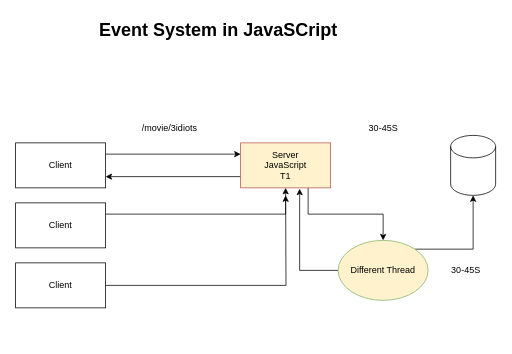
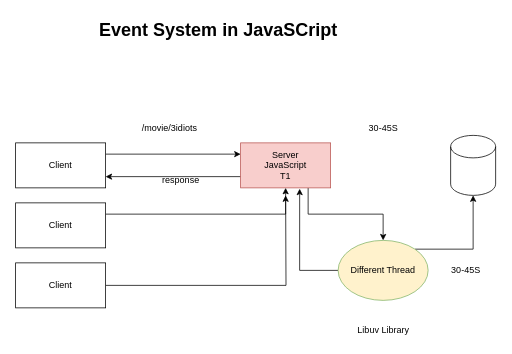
  <mxCell id="0" />
  <mxCell id="1" parent="0" />
  <mxCell id="2" style="edgeStyle=orthogonalEdgeStyle;rounded=0;orthogonalLoop=1;jettySize=auto;html=1;exitX=1;exitY=0.25;exitDx=0;exitDy=0;entryX=0;entryY=0.25;entryDx=0;entryDy=0;" parent="1" source="3" target="6" edge="1"><mxGeometry relative="1" as="geometry" /></mxCell>
  <mxCell id="3" value="Client" style="rounded=0;whiteSpace=wrap;html=1;" parent="1" vertex="1"><mxGeometry x="20" y="190" width="120" height="60" as="geometry" /></mxCell>
  <mxCell id="4" style="edgeStyle=orthogonalEdgeStyle;rounded=0;orthogonalLoop=1;jettySize=auto;html=1;exitX=0;exitY=0.75;exitDx=0;exitDy=0;entryX=1;entryY=0.75;entryDx=0;entryDy=0;" parent="1" source="6" target="3" edge="1"><mxGeometry relative="1" as="geometry" /></mxCell>
  <mxCell id="5" style="edgeStyle=orthogonalEdgeStyle;rounded=0;orthogonalLoop=1;jettySize=auto;html=1;exitX=0.75;exitY=1;exitDx=0;exitDy=0;" parent="1" source="6" target="14" edge="1"><mxGeometry relative="1" as="geometry" /></mxCell>
- <mxCell id="6" value="Server&lt;br&gt;JavaScript&lt;br&gt;T1" style="rounded=0;whiteSpace=wrap;html=1;fillColor=#fff2cc;strokeColor=#b85450;" parent="1" vertex="1"><mxGeometry x="320" y="190" width="120" height="60" as="geometry" /></mxCell>
+ <mxCell id="6" value="Server&lt;br&gt;JavaScript&lt;br&gt;T1" style="rounded=0;whiteSpace=wrap;html=1;fillColor=#f8cecc;strokeColor=#b85450;" parent="1" vertex="1"><mxGeometry x="320" y="190" width="120" height="60" as="geometry" /></mxCell>
  <mxCell id="7" value="" style="shape=cylinder3;whiteSpace=wrap;html=1;boundedLbl=1;backgroundOutline=1;size=15;" parent="1" vertex="1"><mxGeometry x="600" y="180" width="60" height="80" as="geometry" /></mxCell>
  <mxCell id="8" value="/movie/3idiots" style="text;html=1;align=center;verticalAlign=middle;resizable=0;points=[];autosize=1;strokeColor=none;fillColor=none;" parent="1" vertex="1"><mxGeometry x="180" y="160" width="90" height="20" as="geometry" /></mxCell>
  <mxCell id="9" value="30-45S" style="text;html=1;align=center;verticalAlign=middle;resizable=0;points=[];autosize=1;strokeColor=none;fillColor=none;" parent="1" vertex="1"><mxGeometry x="485" y="160" width="50" height="20" as="geometry" /></mxCell>
  <mxCell id="10" style="edgeStyle=orthogonalEdgeStyle;rounded=0;orthogonalLoop=1;jettySize=auto;html=1;exitX=1;exitY=0.25;exitDx=0;exitDy=0;" parent="1" source="11" target="6" edge="1"><mxGeometry relative="1" as="geometry" /></mxCell>
  <mxCell id="11" value="Client" style="rounded=0;whiteSpace=wrap;html=1;" parent="1" vertex="1"><mxGeometry x="20" y="270" width="120" height="60" as="geometry" /></mxCell>
  <mxCell id="12" style="edgeStyle=orthogonalEdgeStyle;rounded=0;orthogonalLoop=1;jettySize=auto;html=1;exitX=1;exitY=0;exitDx=0;exitDy=0;" parent="1" source="14" target="7" edge="1"><mxGeometry relative="1" as="geometry" /></mxCell>
  <mxCell id="13" style="edgeStyle=orthogonalEdgeStyle;rounded=0;orthogonalLoop=1;jettySize=auto;html=1;exitX=0;exitY=0.5;exitDx=0;exitDy=0;entryX=0.656;entryY=1.02;entryDx=0;entryDy=0;entryPerimeter=0;" parent="1" source="14" target="6" edge="1"><mxGeometry relative="1" as="geometry" /></mxCell>
  <mxCell id="14" value="Different Thread" style="ellipse;whiteSpace=wrap;html=1;fillColor=#fff2cc;strokeColor=#82b366;" parent="1" vertex="1"><mxGeometry x="450" y="320" width="120" height="80" as="geometry" /></mxCell>
  <mxCell id="15" value="30-45S" style="text;html=1;align=center;verticalAlign=middle;resizable=0;points=[];autosize=1;strokeColor=none;fillColor=none;" parent="1" vertex="1"><mxGeometry x="595" y="350" width="50" height="20" as="geometry" /></mxCell>
+ <mxCell id="16" value="Libuv Library" style="text;html=1;align=center;verticalAlign=middle;resizable=0;points=[];autosize=1;strokeColor=none;fillColor=none;" parent="1" vertex="1"><mxGeometry x="470" y="430" width="80" height="20" as="geometry" /></mxCell>
  <mxCell id="17" style="edgeStyle=orthogonalEdgeStyle;rounded=0;orthogonalLoop=1;jettySize=auto;html=1;exitX=1;exitY=0.5;exitDx=0;exitDy=0;" parent="1" source="18" edge="1"><mxGeometry relative="1" as="geometry"><mxPoint x="380" y="260" as="targetPoint" /></mxGeometry></mxCell>
  <mxCell id="18" value="Client" style="rounded=0;whiteSpace=wrap;html=1;" parent="1" vertex="1"><mxGeometry x="20" y="350" width="120" height="60" as="geometry" /></mxCell>
+ <mxCell id="19" value="response" style="text;html=1;align=center;verticalAlign=middle;resizable=0;points=[];autosize=1;strokeColor=none;fillColor=none;" parent="1" vertex="1"><mxGeometry x="205" y="230" width="70" height="20" as="geometry" /></mxCell>
  <mxCell id="20" value="Event System in JavaSCript" style="text;strokeColor=none;fillColor=none;html=1;fontSize=24;fontStyle=1;verticalAlign=middle;align=center;" vertex="1" parent="1"><mxGeometry x="240" y="20" width="100" height="40" as="geometry" /></mxCell>
